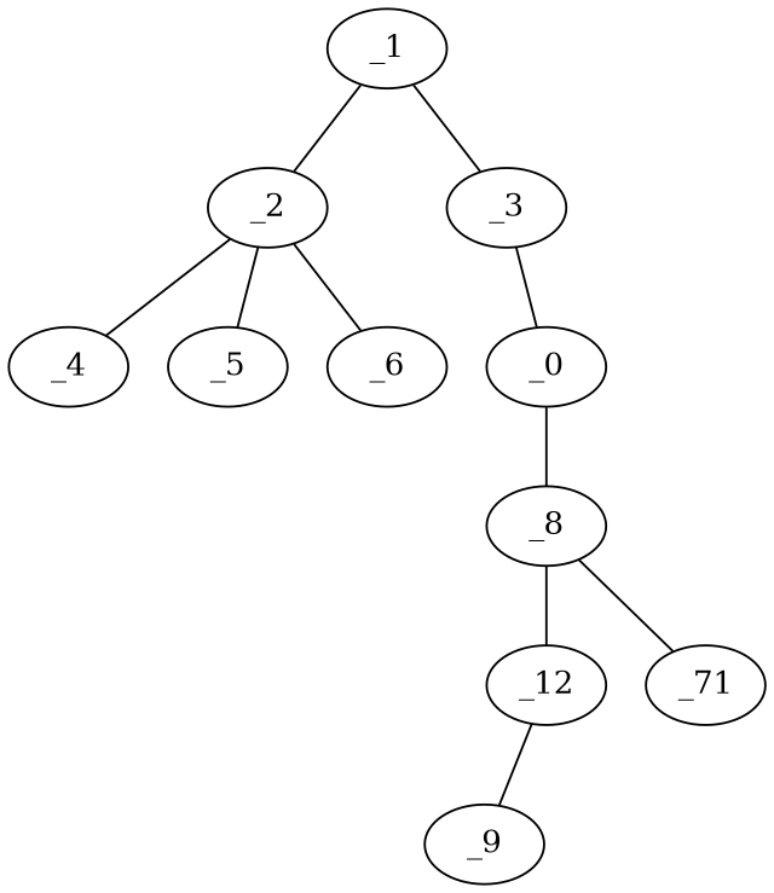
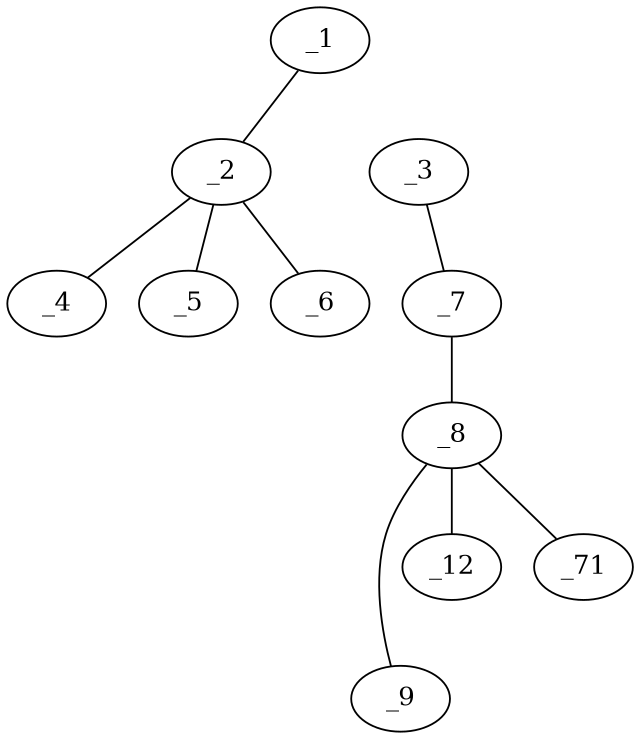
  graph {
    node [charge=0 chem=1 symbol="C  " y=0]
    edge [valence=1]
    _1 [x=3.7321 y=0.5]
    _2 [charge=1 chem=4 symbol="N  " x=2.866]
    _3 [x=4.5981]
    _4 [x=2 y=-0.5]
    _5 [x=3.366 y=-0.866]
    _6 [x=2.366 y=0.866]
-   _7 [x=5.4641 y=0.5 label=_0]
+   _7 [x=5.4641 y=0.5]
    _8 [chem=5 symbol="S  " x=6.3301]
    _9 [chem=2 symbol="O  " x=7.1962 y=-0.5]
    n10 [chem=2 label=_12 symbol="O  " x=5.8301 y=-0.866]
    n11 [chem=2 label=_71 symbol="O  " x=6.8301 y=0.866]
    _1 -- _2
-   _1 -- _3
    _2 -- _4
    _2 -- _5
    _2 -- _6
    _3 -- _7
    _7 -- _8
-   n10 -- _9 [valence=2]
+   _8 -- _9 [valence=2]
    _8 -- n10 [valence=2]
    _8 -- n11
  }
